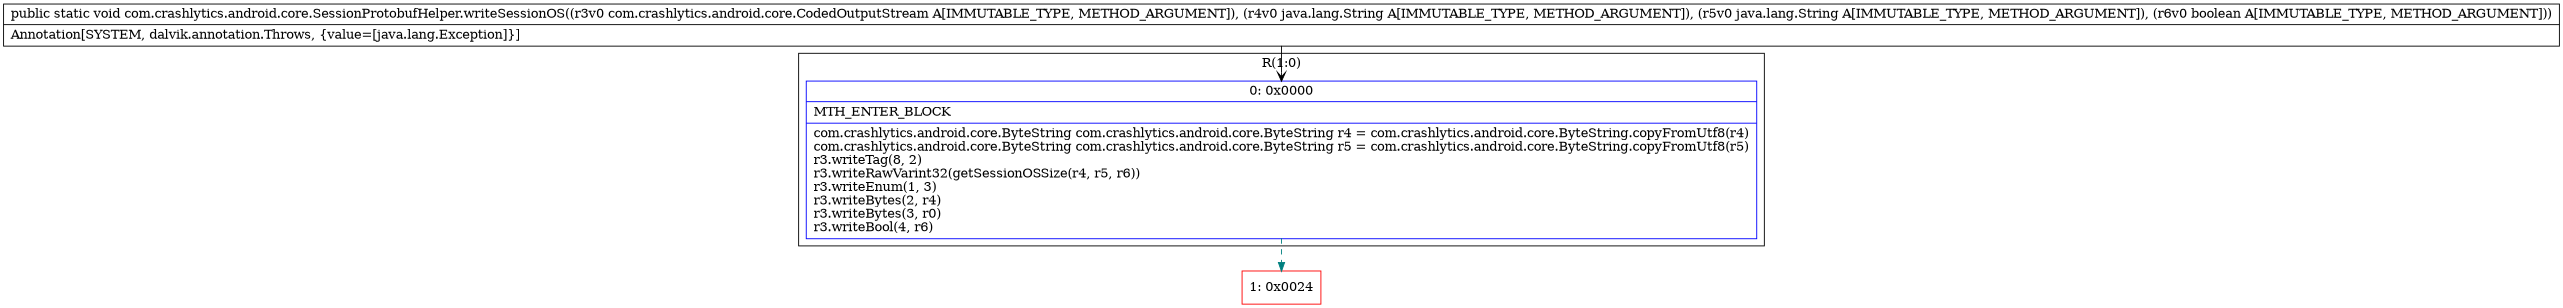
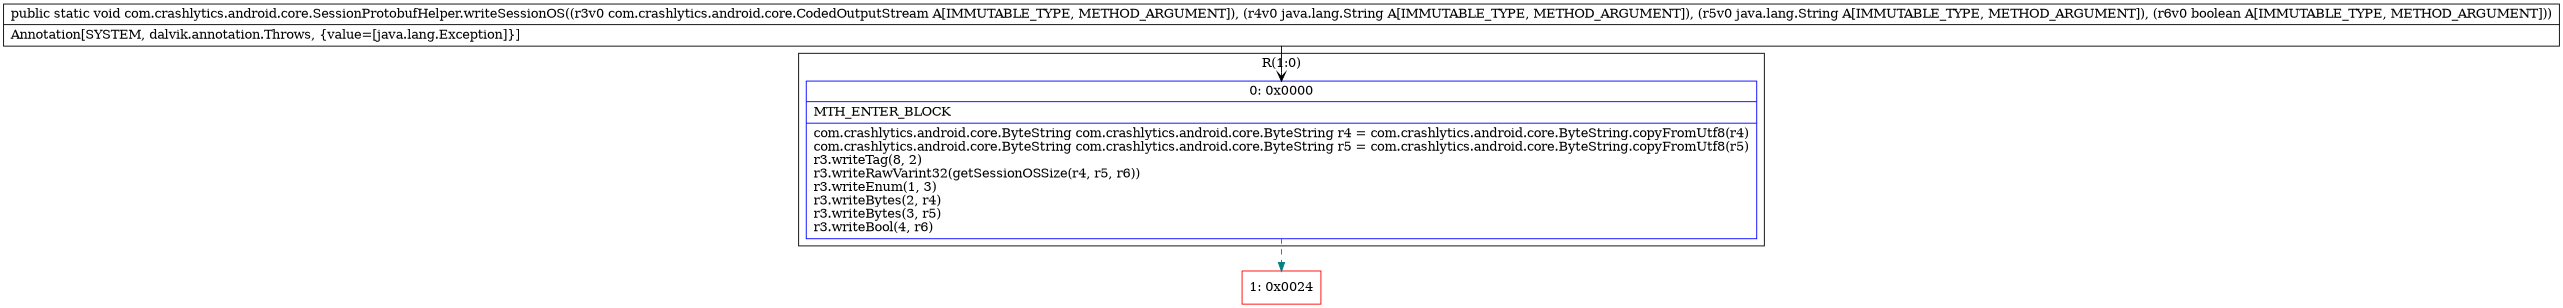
  digraph {
    node [shape=record]
-   n1 [color=blue label="{0\:\ 0x0000|MTH_ENTER_BLOCK\l|com.crashlytics.android.core.ByteString com.crashlytics.android.core.ByteString r4 = com.crashlytics.android.core.ByteString.copyFromUtf8(r4)\lcom.crashlytics.android.core.ByteString com.crashlytics.android.core.ByteString r5 = com.crashlytics.android.core.ByteString.copyFromUtf8(r5)\lr3.writeTag(8, 2)\lr3.writeRawVarint32(getSessionOSSize(r4, r5, r6))\lr3.writeEnum(1, 3)\lr3.writeBytes(2, r4)\lr3.writeBytes(3, r0)\lr3.writeBool(4, r6)\l}"]
+   n1 [color=blue label="{0\:\ 0x0000|MTH_ENTER_BLOCK\l|com.crashlytics.android.core.ByteString com.crashlytics.android.core.ByteString r4 = com.crashlytics.android.core.ByteString.copyFromUtf8(r4)\lcom.crashlytics.android.core.ByteString com.crashlytics.android.core.ByteString r5 = com.crashlytics.android.core.ByteString.copyFromUtf8(r5)\lr3.writeTag(8, 2)\lr3.writeRawVarint32(getSessionOSSize(r4, r5, r6))\lr3.writeEnum(1, 3)\lr3.writeBytes(2, r4)\lr3.writeBytes(3, r5)\lr3.writeBool(4, r6)\l}"]
    n2 [color=red label="{1\:\ 0x0024}"]
    n3 [label="{public static void com.crashlytics.android.core.SessionProtobufHelper.writeSessionOS((r3v0 com.crashlytics.android.core.CodedOutputStream A[IMMUTABLE_TYPE, METHOD_ARGUMENT]), (r4v0 java.lang.String A[IMMUTABLE_TYPE, METHOD_ARGUMENT]), (r5v0 java.lang.String A[IMMUTABLE_TYPE, METHOD_ARGUMENT]), (r6v0 boolean A[IMMUTABLE_TYPE, METHOD_ARGUMENT]))  | Annotation[SYSTEM, dalvik.annotation.Throws, \{value=[java.lang.Exception]\}]\l}"]
    subgraph cluster_1 {
      label="R(1:0)"
      n1
    }
    n1 -> n2 [color=teal style=dashed arrowhead=normal]
    n3 -> n1 [color=black style=solid arrowhead=vee]
  }
